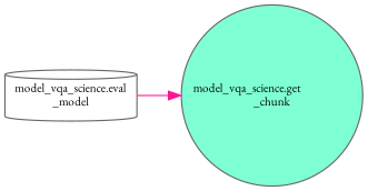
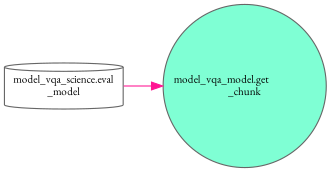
  digraph {
    rankdir=RL
    fontname="EB Garamond"
    node [fontname="EB Garamond" fontsize=10 style=filled]
-   n1 [color=gray40 fillcolor=aquamarine fontcolor=black height=0.2 label="model_vqa_science.get\l_chunk" shape=circle width=0.4]
+   n1 [color=gray40 fillcolor=aquamarine fontcolor=black height=0.2 label="model_vqa_model.get\l_chunk" shape=circle width=0.4]
    n2 [color=grey40 fillcolor=white height=0.2 label="model_vqa_science.eval\l_model" shape=cylinder width=0.4]
    n1 -> n2 [color=deeppink dir=back fontname="EB Garamond" fontsize=10 labelfontname=Helvetica labelfontsize=10 style=solid]
  }
